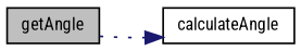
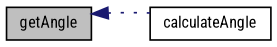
  digraph {
    rankdir=LR
    fontname="Roboto Condensed"
    node [color=black fontname="Roboto Condensed" fontsize=10 shape=record style=filled]
    n1 [fillcolor=grey75 fontcolor=black height=0.2 label=getAngle width=0.4]
    n2 [fillcolor=white height=0.2 label=calculateAngle width=0.4]
-   n1 -> n2 [color=midnightblue fontname="Roboto Condensed" fontsize=10 labelfontname=Helvetica labelfontsize=10 style=dotted]
+   n2 -> n1 [color=midnightblue fontname="Roboto Condensed" fontsize=10 labelfontname=Helvetica labelfontsize=10 style=dotted]
  }
